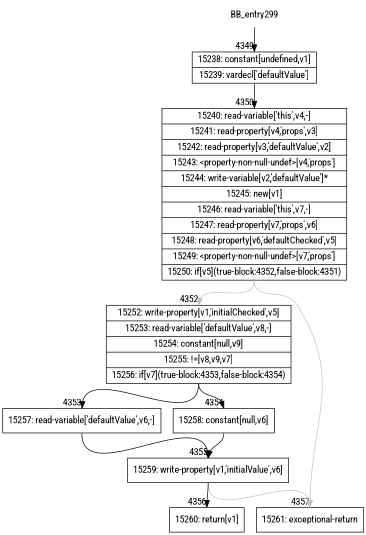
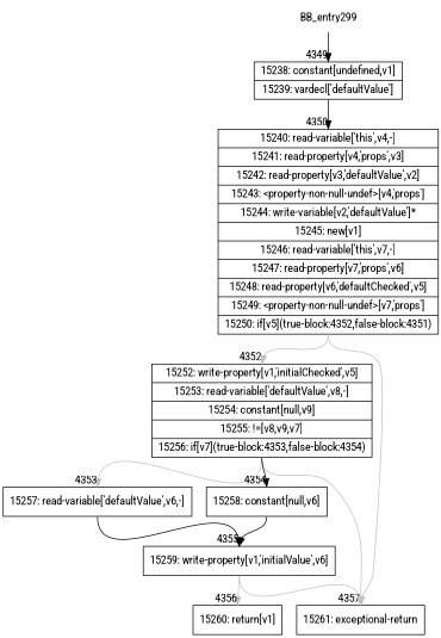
  digraph {
    fontname="Roboto Condensed"
    rankdir=TD
    node [fontname="Roboto Condensed" shape=record]
    edge [fontname="Roboto Condensed" headport=n tailport=s]
    n1 [label=BB_entry299 shape=none]
    n2 [label="{15238: constant[undefined,v1]|15239: vardecl['defaultValue']}"]
    n3 [label="{15240: read-variable['this',v4,-]|15241: read-property[v4,'props',v3]|15242: read-property[v3,'defaultValue',v2]|15243: \<property-non-null-undef\>[v4,'props']|15244: write-variable[v2,'defaultValue']*|15245: new[v1]|15246: read-variable['this',v7,-]|15247: read-property[v7,'props',v6]|15248: read-property[v6,'defaultChecked',v5]|15249: \<property-non-null-undef\>[v7,'props']|15250: if[v5](true-block:4352,false-block:4351)}"]
    n4 [label="{15252: write-property[v1,'initialChecked',v5]|15253: read-variable['defaultValue',v8,-]|15254: constant[null,v9]|15255: !=[v8,v9,v7]|15256: if[v7](true-block:4353,false-block:4354)}"]
    n5 [label="{15261: exceptional-return}"]
    n6 [label="{15257: read-variable['defaultValue',v6,-]}"]
    n7 [label="{15258: constant[null,v6]}"]
    n8 [label="{15259: write-property[v1,'initialValue',v6]}"]
    n9 [label="{15260: return[v1]}"]
    n1 -> n2 [headlabel="    4349"]
    n2 -> n3 [headlabel="      4350"]
    n3 -> n4 [color=gray headlabel="      4352"]
    n3 -> n5 [color=gray headlabel="      4357"]
-   n4 -> n6 [headlabel="      4353"]
+   n4 -> n5 [color=gray]
+   n4 -> n6 [headlabel="      4353" color=gray]
    n4 -> n7 [headlabel="      4354"]
    n6 -> n8 [headlabel="      4355"]
    n7 -> n8
    n8 -> n5 [color=gray]
-   n8 -> n9 [headlabel="      4356"]
+   n8 -> n9 [headlabel="      4356" color=gray]
  }
